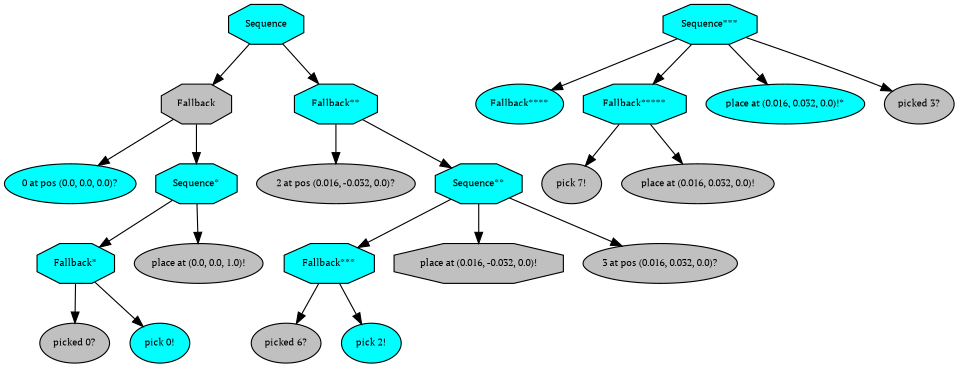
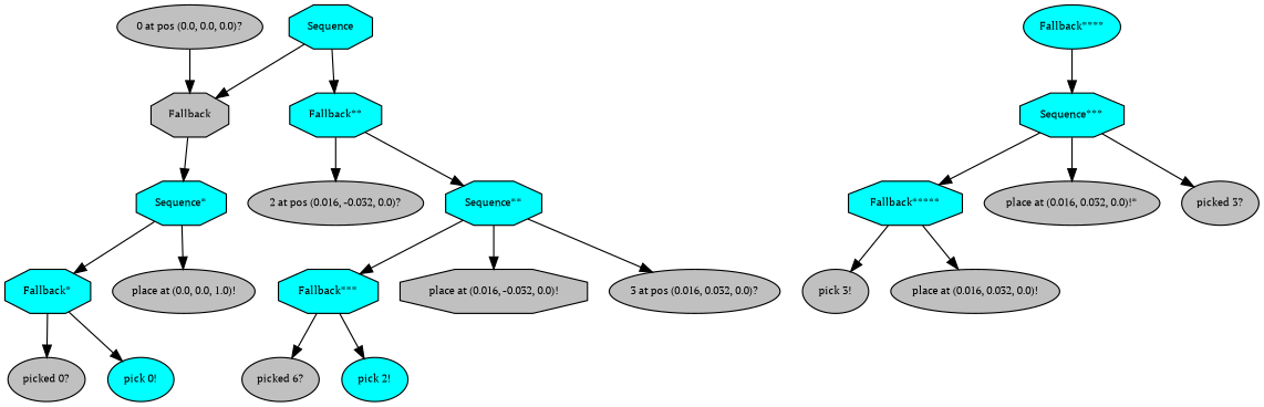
  digraph {
    fontname="PT Serif"
    ordering=out
    node [fillcolor=gray fontcolor=black fontname="PT Serif" fontsize=9 shape=ellipse style=filled]
    edge [fontname="PT Serif"]
    n1 [fillcolor=cyan label=Sequence shape=octagon]
    n2 [label=Fallback shape=octagon]
    n3 [fillcolor=cyan label="Fallback**" shape=octagon]
-   n4 [fillcolor=cyan label="0 at pos (0.0, 0.0, 0.0)?"]
+   n4 [label="0 at pos (0.0, 0.0, 0.0)?"]
    n5 [fillcolor=cyan label="Sequence*" shape=octagon]
    n6 [label="2 at pos (0.016, -0.032, 0.0)?"]
    n7 [fillcolor=cyan label="Sequence**" shape=octagon]
    n8 [fillcolor=cyan label="Fallback****"]
    n9 [fillcolor=cyan label="Sequence***" shape=octagon]
    n10 [fillcolor=cyan label="Fallback*" shape=octagon]
    n11 [label="place at (0.0, 0.0, 1.0)!"]
    n12 [label="picked 0?"]
    n13 [fillcolor=cyan label="pick 0!"]
    n14 [fillcolor=cyan label="Fallback***" shape=octagon]
    n15 [label="place at (0.016, -0.032, 0.0)!" shape=octagon]
    n16 [label="3 at pos (0.016, 0.032, 0.0)?"]
    n17 [label="picked 6?"]
    n18 [fillcolor=cyan label="pick 2!"]
    n19 [fillcolor=cyan label="Fallback*****" shape=octagon]
-   n20 [fillcolor=cyan label="place at (0.016, 0.032, 0.0)!*"]
+   n20 [label="place at (0.016, 0.032, 0.0)!*"]
    n21 [label="picked 3?"]
-   n22 [label="pick 7!"]
+   n22 [label="pick 3!"]
    n23 [label="place at (0.016, 0.032, 0.0)!"]
    n1 -> n2
    n1 -> n3
-   n2 -> n4
+   n4 -> n2
    n2 -> n5
    n3 -> n6
    n3 -> n7
    n5 -> n10
    n5 -> n11
    n7 -> n14
    n7 -> n15
    n7 -> n16
-   n9 -> n8
+   n8 -> n9
    n9 -> n19
    n9 -> n20
    n9 -> n21
    n10 -> n12
    n10 -> n13
    n14 -> n17
    n14 -> n18
    n19 -> n22
    n19 -> n23
  }
